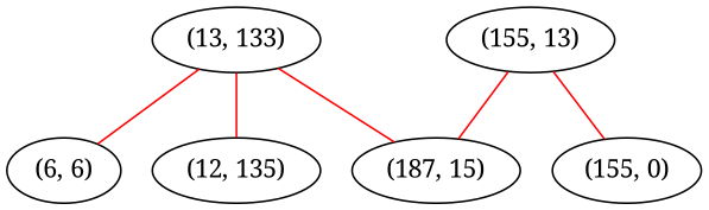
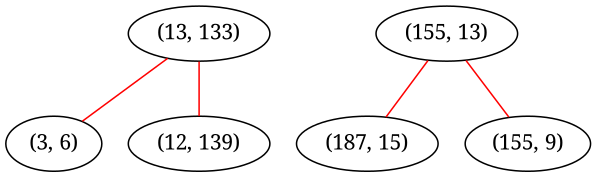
  graph {
    fontname="Noto Serif"
    node [fontname="Noto Serif"]
    edge [color=red fontname="Noto Serif" weight=1]
    "(13, 133)"
-   "(6, 6)"
-   "(12, 135)"
+   "(6, 6)" [label="(3, 6)"]
+   "(12, 135)" [label="(12, 139)"]
    n4 [label="(187, 15)"]
    "(155, 13)"
-   "(155, 9)" [label="(155, 0)"]
+   "(155, 9)"
    "(13, 133)" -- "(6, 6)"
    "(13, 133)" -- "(12, 135)"
-   "(13, 133)" -- n4
    "(155, 13)" -- n4
    "(155, 13)" -- "(155, 9)"
  }
